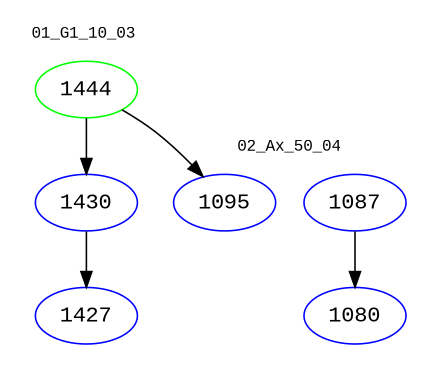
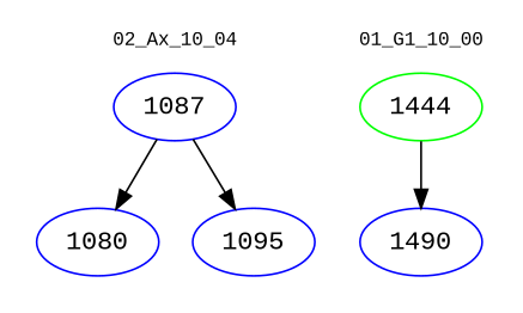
  digraph {
    fontname="Liberation Mono"
    node [color=blue fontname="Liberation Mono"]
    edge [color=black fontname="Liberation Mono"]
    n1 [label=1087]
    n2 [label=1080]
    n3 [label=1095]
-   n4 [label=1430]
-   n5 [label=1427]
+   n4 [label=1490]
    n6 [color=green label=1444]
    subgraph cluster_1 {
      color=white
      fontsize=10
-     label="02_Ax_50_04"
+     label="02_Ax_10_04"
      n1
      n2
      n3
    }
    subgraph cluster_2 {
      color=white
      fontsize=10
-     label="01_G1_10_03"
+     label="01_G1_10_00"
      n4
-     n5
      n6
    }
    n1 -> n2
-   n6 -> n3
-   n4 -> n5
+   n1 -> n3
    n6 -> n4
  }
